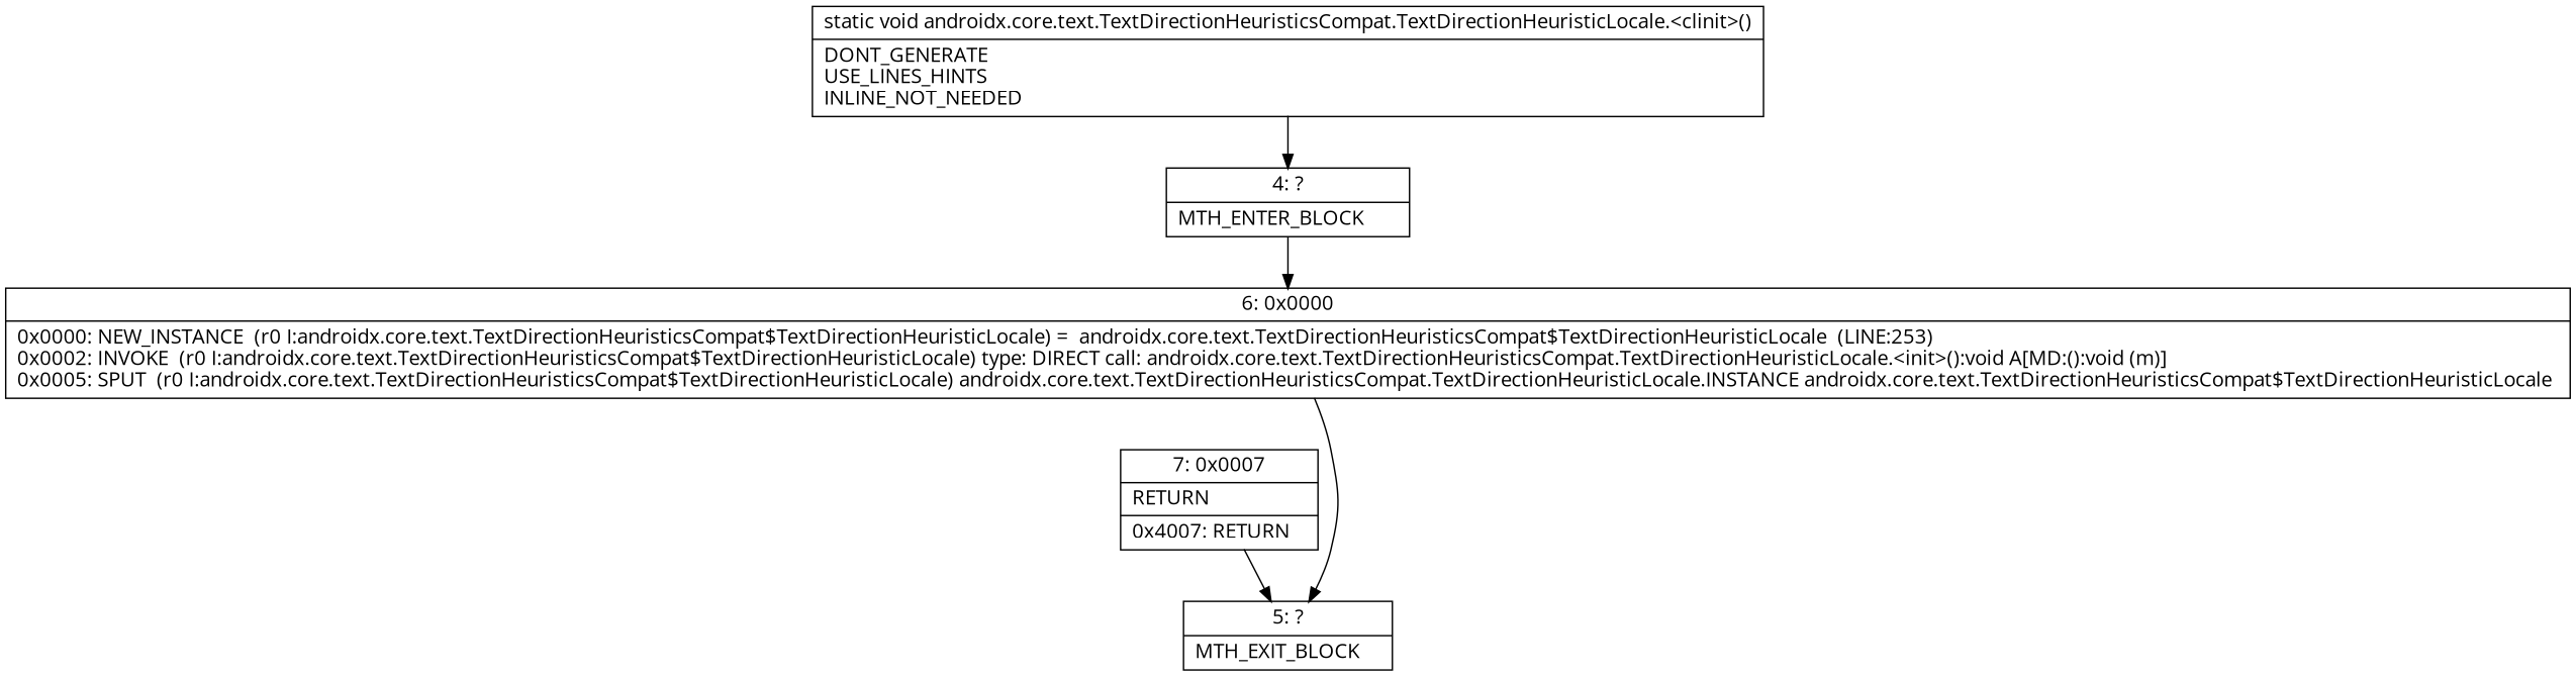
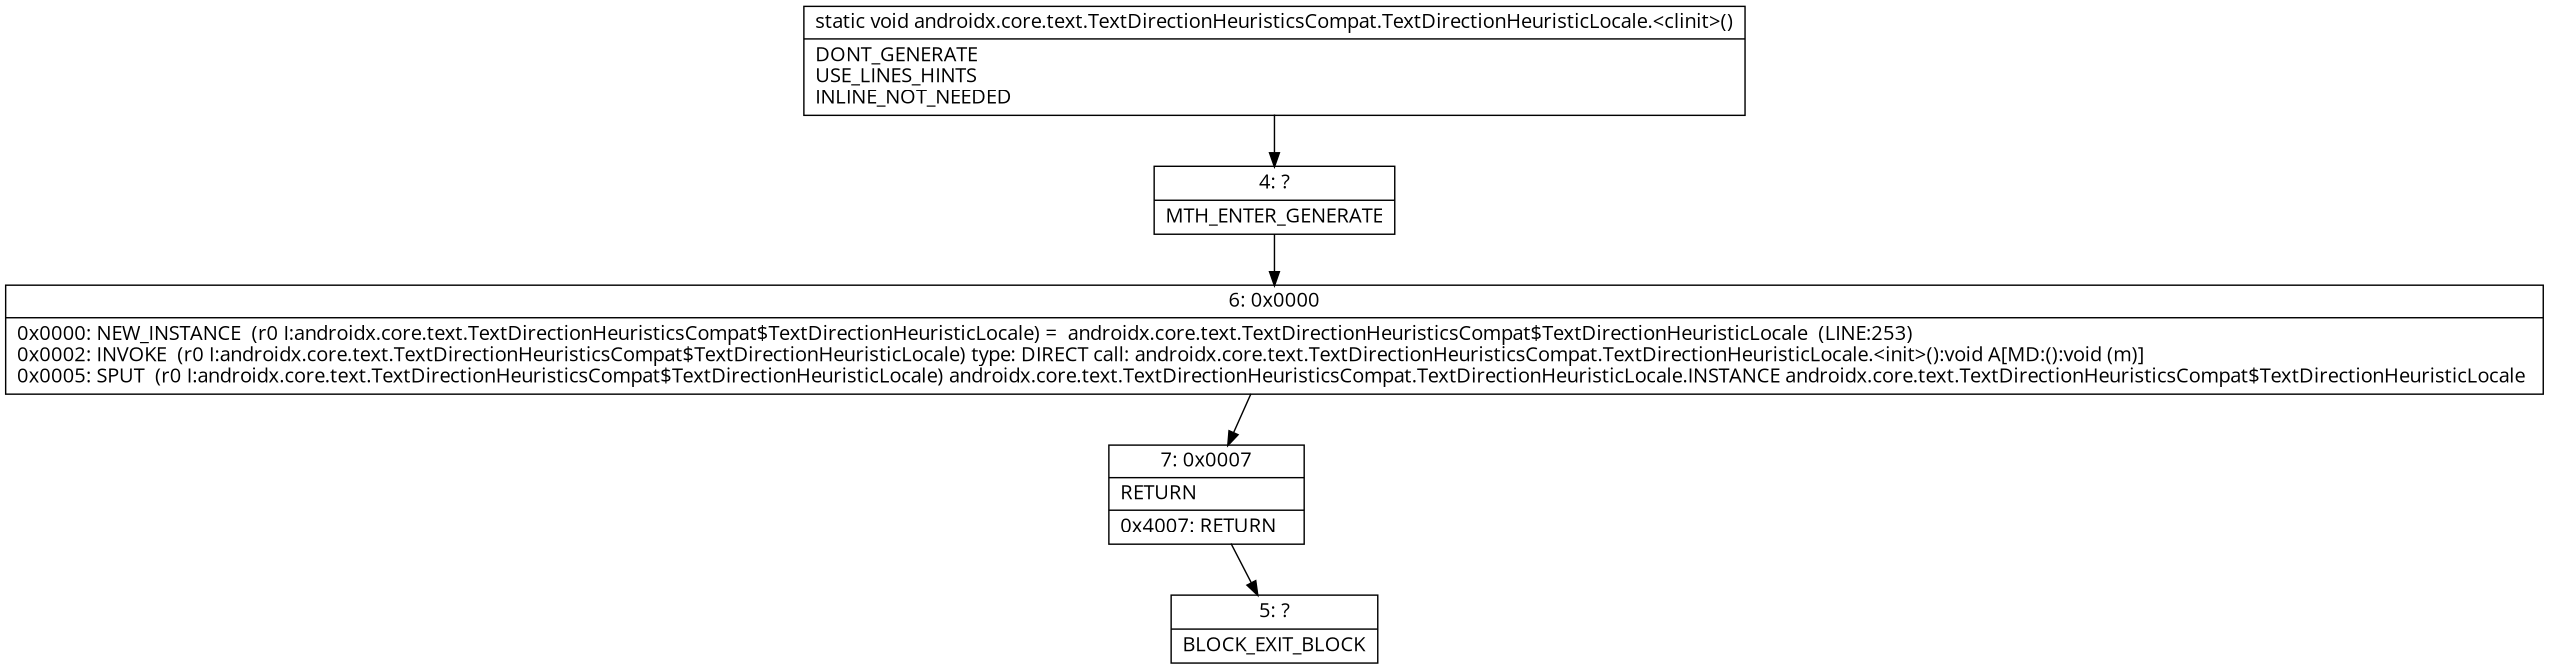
  digraph {
    fontname="Open Sans"
    node [fontname="Open Sans" shape=record]
    edge [fontname="Open Sans"]
-   n1 [label="{4\:\ ?|MTH_ENTER_BLOCK\l}"]
+   n1 [label="{4\:\ ?|MTH_ENTER_GENERATE\l}"]
    n2 [label="{6\:\ 0x0000|0x0000: NEW_INSTANCE  (r0 I:androidx.core.text.TextDirectionHeuristicsCompat$TextDirectionHeuristicLocale) =  androidx.core.text.TextDirectionHeuristicsCompat$TextDirectionHeuristicLocale  (LINE:253)\l0x0002: INVOKE  (r0 I:androidx.core.text.TextDirectionHeuristicsCompat$TextDirectionHeuristicLocale) type: DIRECT call: androidx.core.text.TextDirectionHeuristicsCompat.TextDirectionHeuristicLocale.\<init\>():void A[MD:():void (m)]\l0x0005: SPUT  (r0 I:androidx.core.text.TextDirectionHeuristicsCompat$TextDirectionHeuristicLocale) androidx.core.text.TextDirectionHeuristicsCompat.TextDirectionHeuristicLocale.INSTANCE androidx.core.text.TextDirectionHeuristicsCompat$TextDirectionHeuristicLocale \l}"]
    n3 [label="{7\:\ 0x0007|RETURN\l|0x4007: RETURN   \l}"]
-   n4 [label="{5\:\ ?|MTH_EXIT_BLOCK\l}"]
+   n4 [label="{5\:\ ?|BLOCK_EXIT_BLOCK\l}"]
    n5 [label="{static void androidx.core.text.TextDirectionHeuristicsCompat.TextDirectionHeuristicLocale.\<clinit\>()  | DONT_GENERATE\lUSE_LINES_HINTS\lINLINE_NOT_NEEDED\l}"]
    n1 -> n2
-   n2 -> n4
+   n2 -> n3
    n3 -> n4
    n5 -> n1
  }
